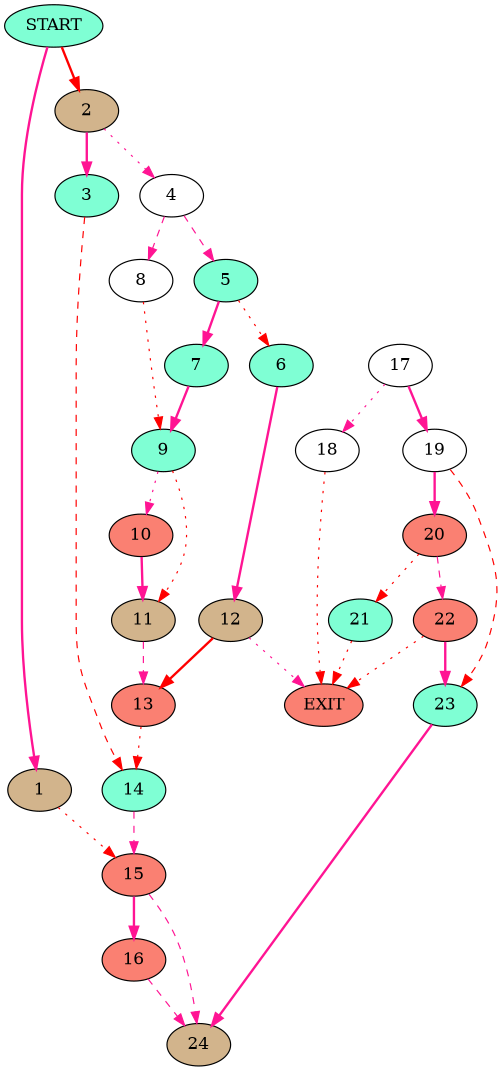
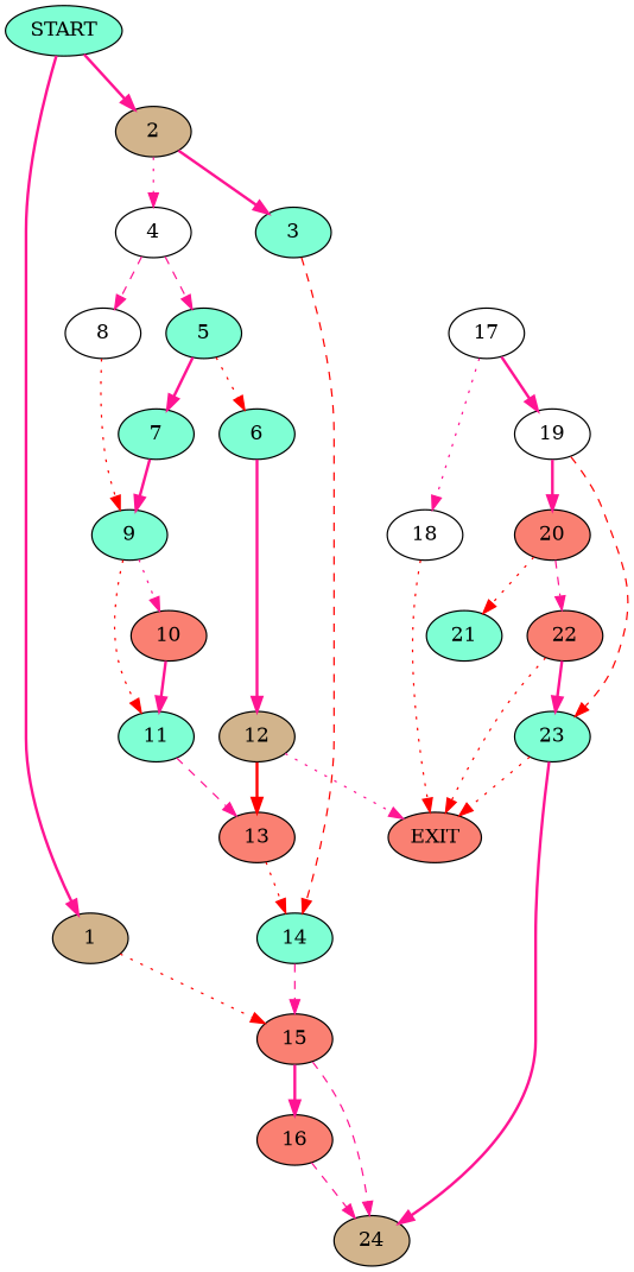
  digraph {
    node [fillcolor=aquamarine style=filled]
    edge [color=deeppink style=bold]
    n1 [label=START]
    1 [fillcolor=tan]
    2 [fillcolor=tan]
    15 [fillcolor=salmon]
    3
    4 [fillcolor=white]
    16 [fillcolor=salmon]
    24 [fillcolor=tan]
    14
    5
    8 [fillcolor=white]
    6
    7
    9
    12 [fillcolor=tan]
    13 [fillcolor=salmon]
    n17 [fillcolor=salmon label=EXIT]
    10 [fillcolor=salmon]
-   11 [fillcolor=tan]
+   11
    17 [fillcolor=white]
    18 [fillcolor=white]
    19 [fillcolor=white]
    20 [fillcolor=salmon]
    23
    21
    22 [fillcolor=salmon]
    n1 -> 1
-   n1 -> 2 [color=red]
+   n1 -> 2
    1 -> 15 [color=red style=dotted]
    2 -> 3
    2 -> 4 [style=dotted]
    15 -> 16
    15 -> 24 [style=dashed]
    3 -> 14 [color=red style=dashed]
    4 -> 5 [style=dashed]
    4 -> 8 [style=dashed]
    16 -> 24 [style=dashed]
    14 -> 15 [style=dashed]
    5 -> 6 [color=red style=dotted]
    5 -> 7
    8 -> 9 [color=red style=dotted]
    6 -> 12
    7 -> 9
    9 -> 10 [style=dotted]
    9 -> 11 [color=red style=dotted]
    12 -> 13 [color=red]
    12 -> n17 [style=dotted]
    13 -> 14 [color=red style=dotted]
    10 -> 11
    11 -> 13 [style=dashed]
    17 -> 18 [style=dotted]
    17 -> 19
    18 -> n17 [color=red style=dotted]
    19 -> 20
    19 -> 23 [color=red style=dashed]
    20 -> 21 [color=red style=dotted]
    20 -> 22 [style=dashed]
    23 -> 24
-   21 -> n17 [color=red style=dotted]
+   23 -> n17 [color=red style=dotted]
    22 -> n17 [color=red style=dotted]
    22 -> 23
  }
